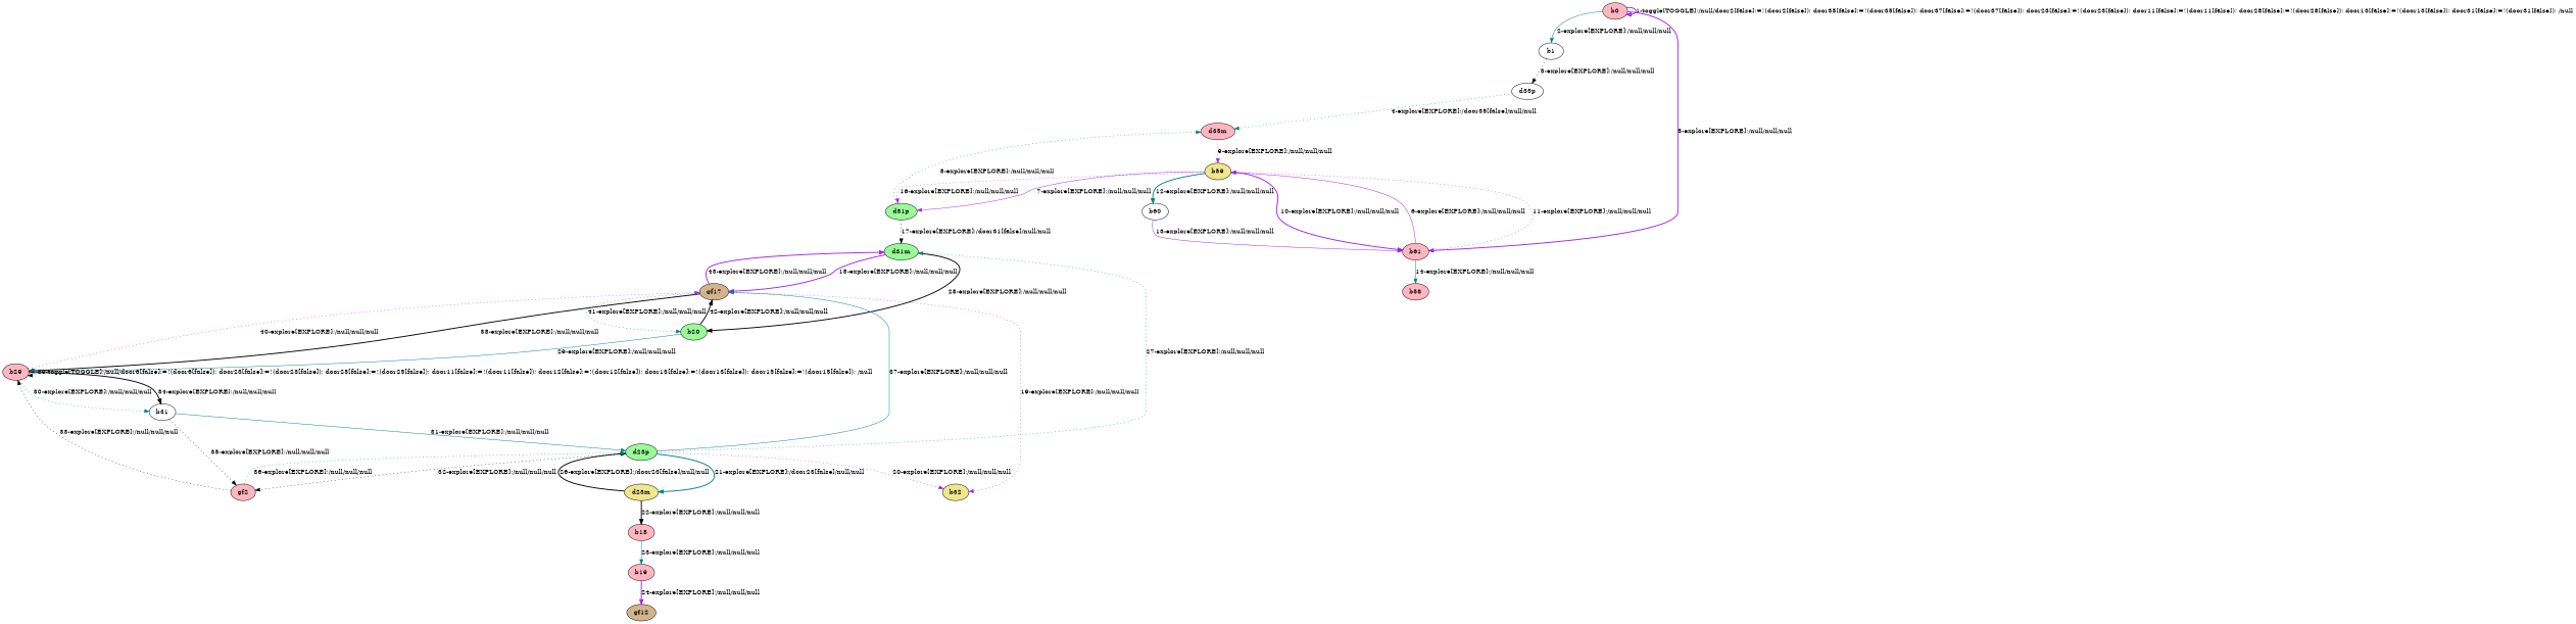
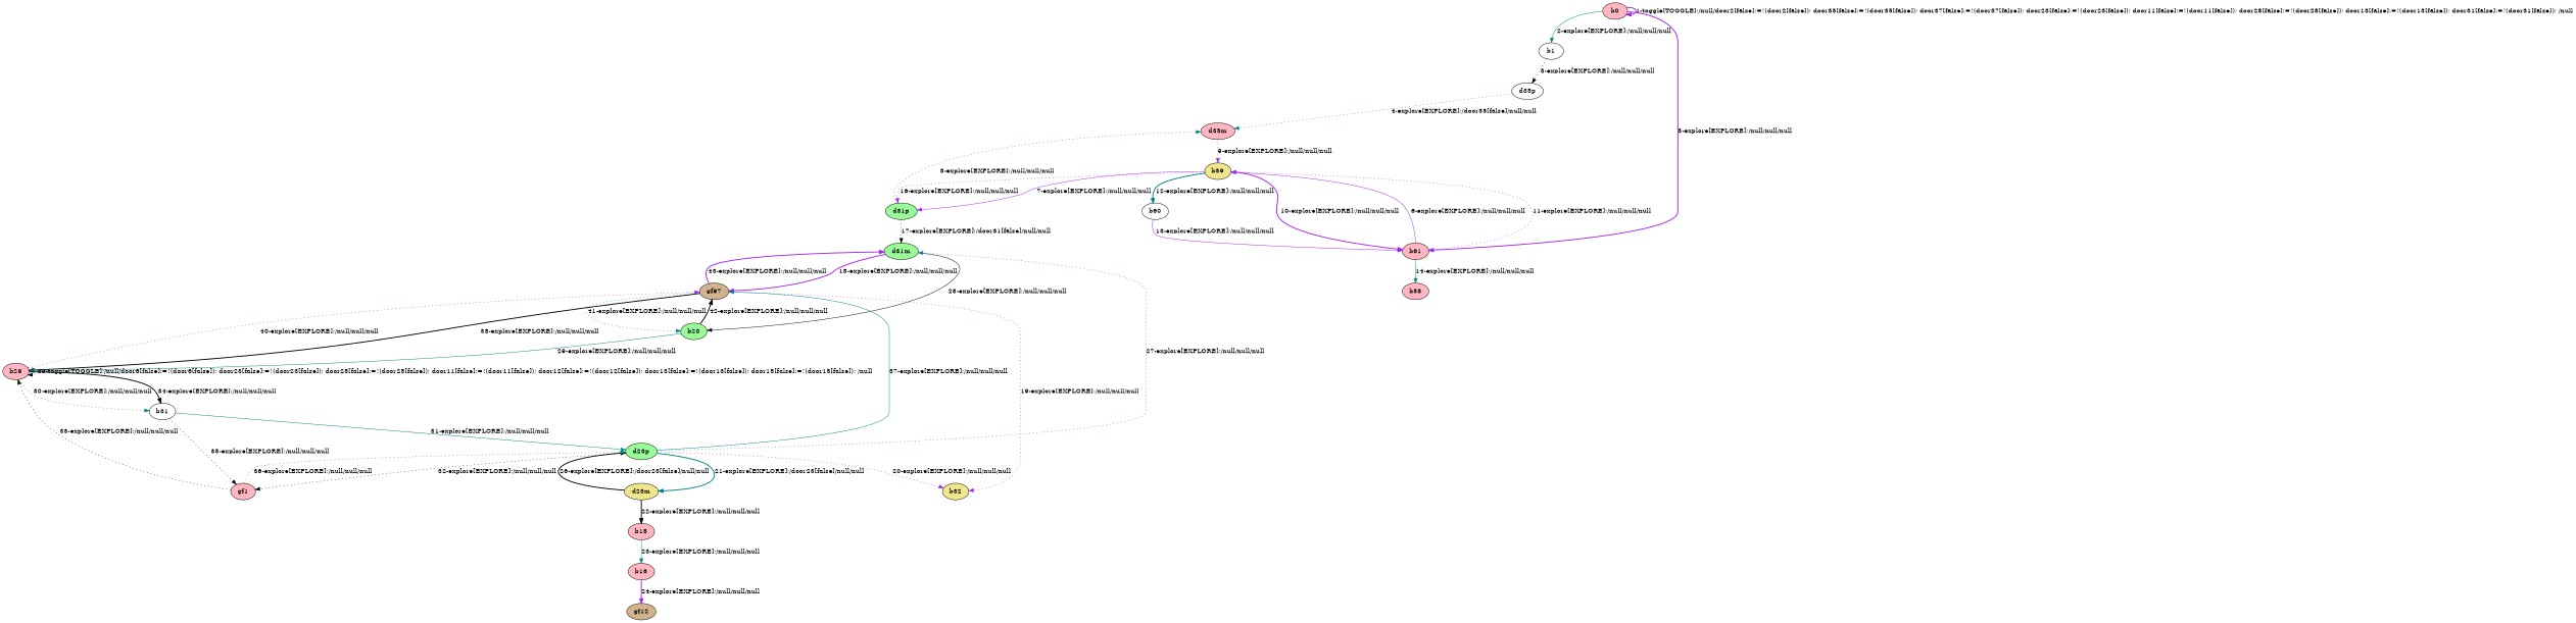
  digraph {
    node [fillcolor=lightpink style=filled]
    edge [color=purple style=dotted]
    b0
    b1 [fillcolor=white]
    b61
    d35p [fillcolor=white]
    d35m
    b59 [fillcolor=khaki]
    b58
    d31p [fillcolor=palegreen]
    b60 [fillcolor=white]
    d31m [fillcolor=palegreen]
-   gf17 [fillcolor=tan]
+   gf17 [fillcolor=tan label=gf97]
    n12 [fillcolor=palegreen label=b20]
    b32 [fillcolor=khaki]
    b29
    b31 [fillcolor=white]
    d23p [fillcolor=palegreen]
    d23m [fillcolor=khaki]
-   gf2
+   gf2 [label=gf1]
    b18
-   b19
+   b19 [label=b16]
    gf12 [fillcolor=tan]
    b0 -> b0 [label="1-toggle[TOGGLE];/null/door2[false]:=!(door2[false]); door35[false]:=!(door35[false]); door37[false]:=!(door37[false]); door23[false]:=!(door23[false]); door11[false]:=!(door11[false]); door28[false]:=!(door28[false]); door13[false]:=!(door13[false]); door31[false]:=!(door31[false]); /null" style=bold]
    b0 -> b1 [color=teal label="2-explore[EXPLORE];/null/null/null" style=solid]
    b0 -> b61 [label="5-explore[EXPLORE];/null/null/null" style=bold]
    b1 -> d35p [color=black label="3-explore[EXPLORE];/null/null/null"]
    b61 -> b59 [label="6-explore[EXPLORE];/null/null/null" style=solid]
    b61 -> b59 [label="11-explore[EXPLORE];/null/null/null"]
    b61 -> b58 [color=teal label="14-explore[EXPLORE];/null/null/null" style=solid]
    d35p -> d35m [color=teal label="4-explore[EXPLORE];/door35[false]/null/null"]
    d35m -> b59 [label="9-explore[EXPLORE];/null/null/null"]
    b59 -> b61 [label="10-explore[EXPLORE];/null/null/null" style=bold]
    b59 -> d31p [label="7-explore[EXPLORE];/null/null/null" style=solid]
    b59 -> d31p [label="16-explore[EXPLORE];/null/null/null"]
    b59 -> b60 [color=teal label="12-explore[EXPLORE];/null/null/null" style=bold]
    d31p -> d35m [color=teal label="8-explore[EXPLORE];/null/null/null"]
    d31p -> d31m [color=black label="17-explore[EXPLORE];/door31[false]/null/null"]
    b60 -> b61 [label="13-explore[EXPLORE];/null/null/null" style=solid]
    d31m -> gf17 [label="18-explore[EXPLORE];/null/null/null" style=bold]
-   d31m -> n12 [color=black label="28-explore[EXPLORE];/null/null/null" style=bold]
+   d31m -> n12 [color=black label="28-explore[EXPLORE];/null/null/null" style=solid]
    gf17 -> d31m [label="43-explore[EXPLORE];/null/null/null" style=bold]
    gf17 -> n12 [color=teal label="41-explore[EXPLORE];/null/null/null"]
    gf17 -> b32 [label="19-explore[EXPLORE];/null/null/null"]
    gf17 -> b29 [color=black label="38-explore[EXPLORE];/null/null/null" style=bold]
    n12 -> gf17 [color=black label="42-explore[EXPLORE];/null/null/null" style=bold]
    n12 -> b29 [color=teal label="29-explore[EXPLORE];/null/null/null" style=solid]
    b29 -> gf17 [label="40-explore[EXPLORE];/null/null/null"]
    b29 -> b29 [color=black label="39-toggle[TOGGLE];/null/door6[false]:=!(door6[false]); door23[false]:=!(door23[false]); door25[false]:=!(door25[false]); door11[false]:=!(door11[false]); door12[false]:=!(door12[false]); door13[false]:=!(door13[false]); door15[false]:=!(door15[false]); /null"]
    b29 -> b31 [color=teal label="30-explore[EXPLORE];/null/null/null"]
    b29 -> b31 [color=black label="34-explore[EXPLORE];/null/null/null" style=bold]
    b31 -> d23p [color=teal label="31-explore[EXPLORE];/null/null/null" style=solid]
    b31 -> gf2 [color=black label="35-explore[EXPLORE];/null/null/null"]
    d23p -> d31m [color=teal label="27-explore[EXPLORE];/null/null/null"]
    d23p -> gf17 [color=teal label="37-explore[EXPLORE];/null/null/null" style=solid]
    d23p -> b32 [label="20-explore[EXPLORE];/null/null/null"]
    d23p -> d23m [color=teal label="21-explore[EXPLORE];/door23[false]/null/null" style=bold]
    d23p -> gf2 [color=black label="32-explore[EXPLORE];/null/null/null"]
    d23m -> d23p [color=black label="26-explore[EXPLORE];/door23[false]/null/null" style=bold]
    d23m -> b18 [color=black label="22-explore[EXPLORE];/null/null/null" style=bold]
    gf2 -> b29 [color=black label="33-explore[EXPLORE];/null/null/null"]
    gf2 -> d23p [color=teal label="36-explore[EXPLORE];/null/null/null"]
    b18 -> b19 [color=teal label="23-explore[EXPLORE];/null/null/null" style=solid]
    b19 -> gf12 [label="24-explore[EXPLORE];/null/null/null" style=bold]
  }
